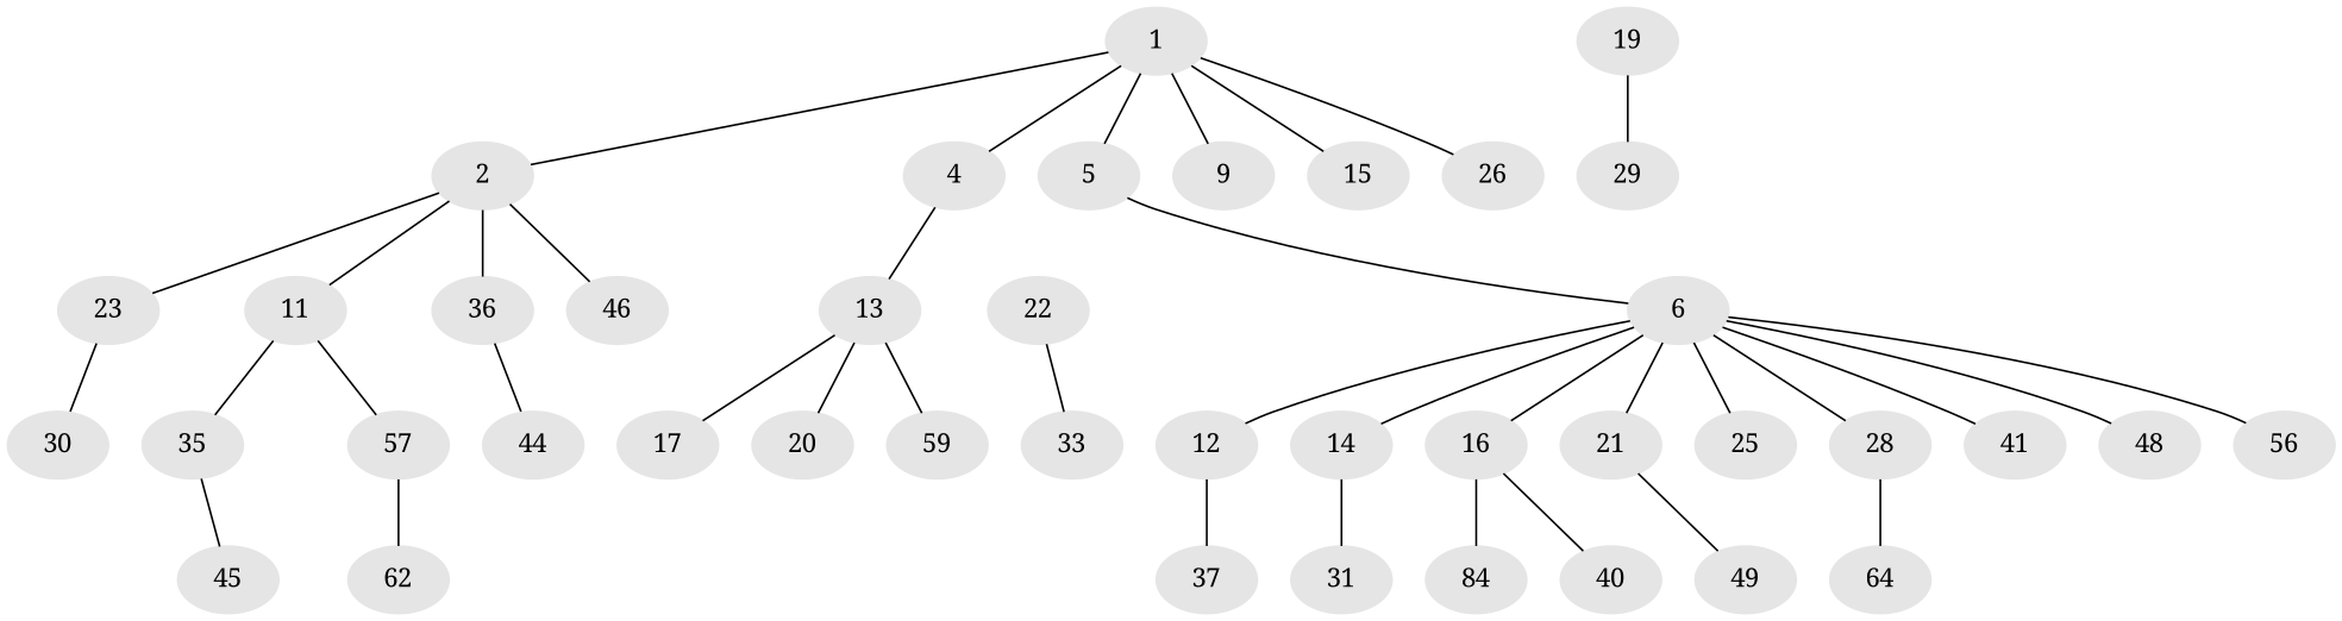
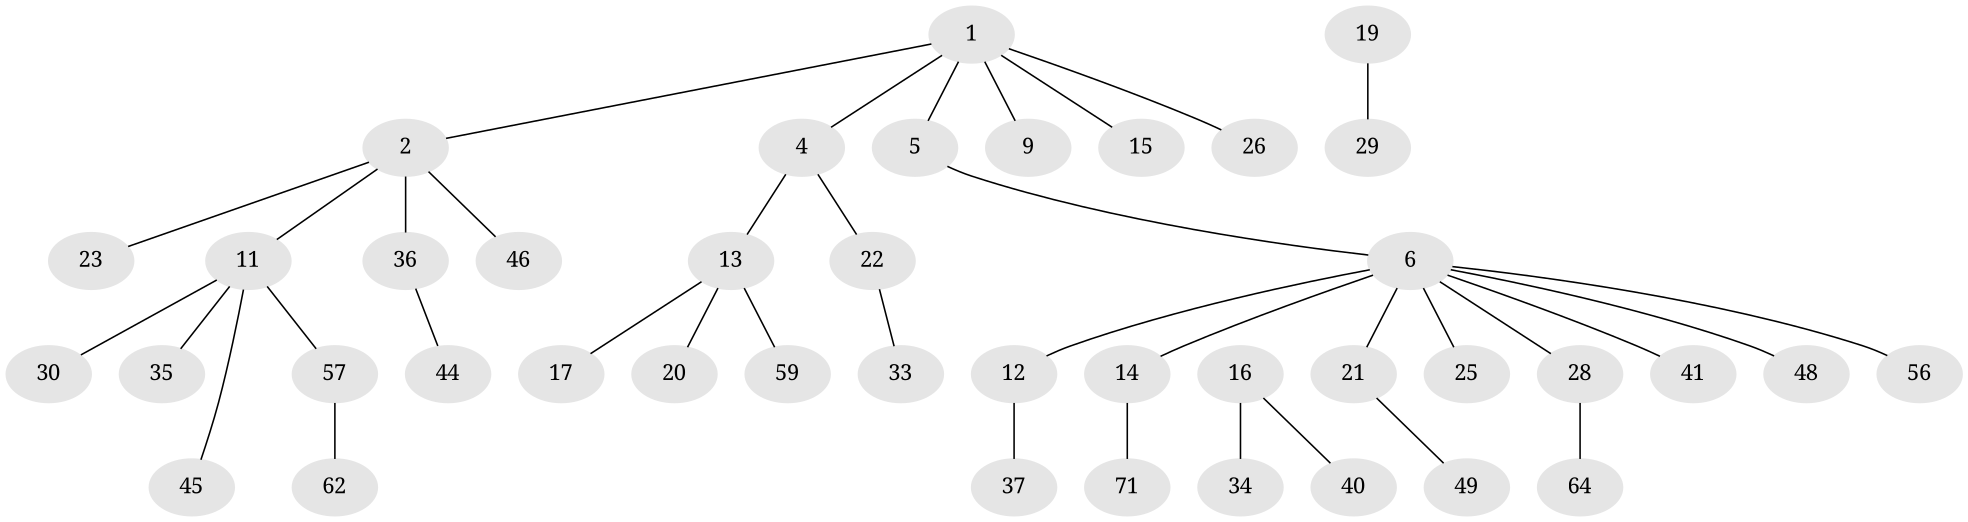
  graph {
    fontname="Noto Serif"
    node [color=gray90 fontname="Noto Serif" style=filled]
    edge [fontname="Noto Serif"]
    1 [super="+3"]
    2 [super="+7"]
    4 [super="+47"]
    5
    9 [super="+10"]
    15
    26 [super="+55"]
    11 [super="+32"]
    23 [super="+43"]
    36 [super="+65"]
    46 [super="+63"]
    13 [super="+27"]
    22 [super="+24"]
    6 [super="+8"]
    30
    35 [super="+38"]
    45 [super="+58"]
    57
    44
    17
    20
    59
    33 [super="+52"]
    12 [super="+53"]
    14 [super="+60"]
    16 [super="+54"]
    21 [super="+39"]
    25 [super="+42"]
    28
    41 [super="+61"]
    48
    56
    37
-   31
-   34 [label=84]
+   31 [label=71]
+   34
    40
    49
    64
    62
    19 [super="+50"]
    29
    1 -- 2
    1 -- 4
    1 -- 5
    1 -- 9
    1 -- 15
    1 -- 26
    2 -- 11
    2 -- 23
    2 -- 36
    2 -- 46
    4 -- 13
+   4 -- 22
    5 -- 6
-   23 -- 30
+   11 -- 30
    11 -- 35
-   35 -- 45
+   11 -- 45
    11 -- 57
    36 -- 44
    13 -- 17
    13 -- 20
    13 -- 59
    22 -- 33
    6 -- 12
    6 -- 14
-   6 -- 16
    6 -- 21
    6 -- 25
    6 -- 28
    6 -- 41
    6 -- 48
    6 -- 56
    57 -- 62
    12 -- 37
    14 -- 31
    16 -- 34
    16 -- 40
    21 -- 49
    28 -- 64
    19 -- 29
  }
